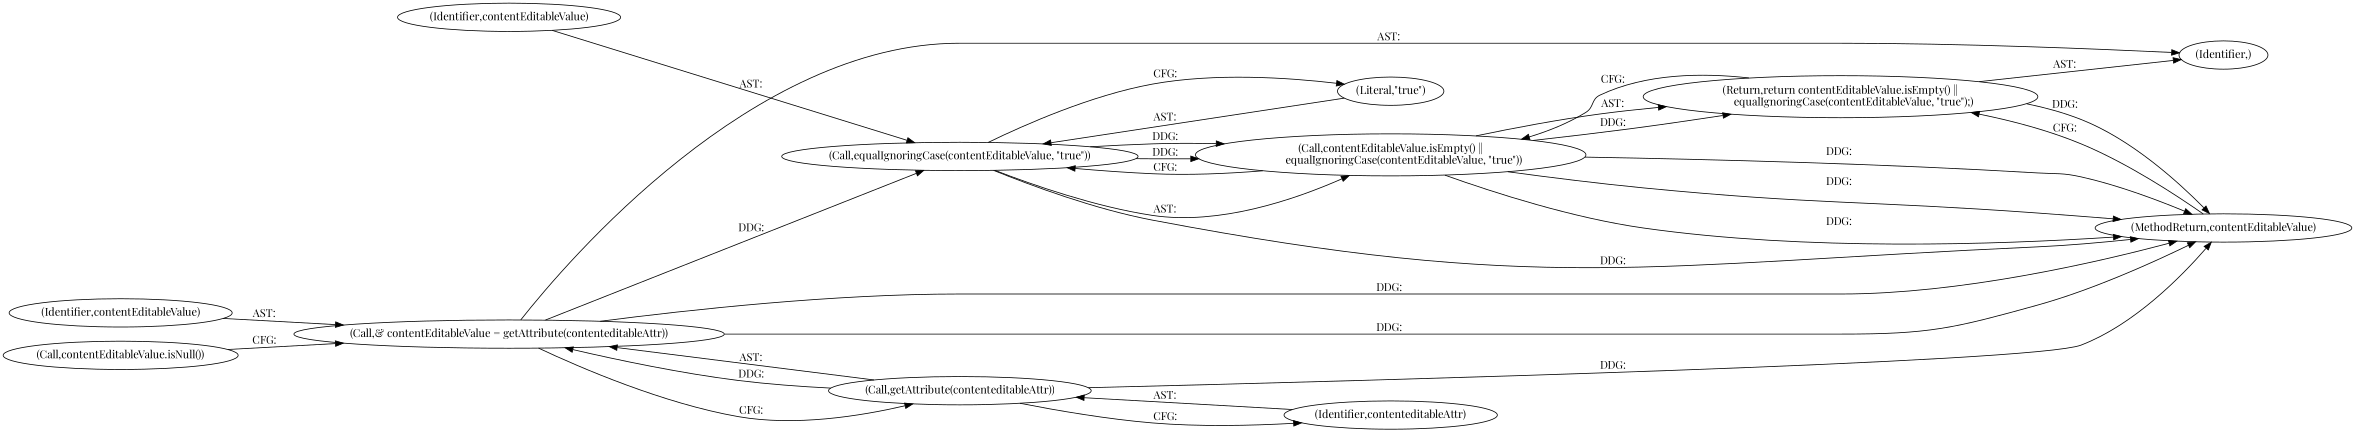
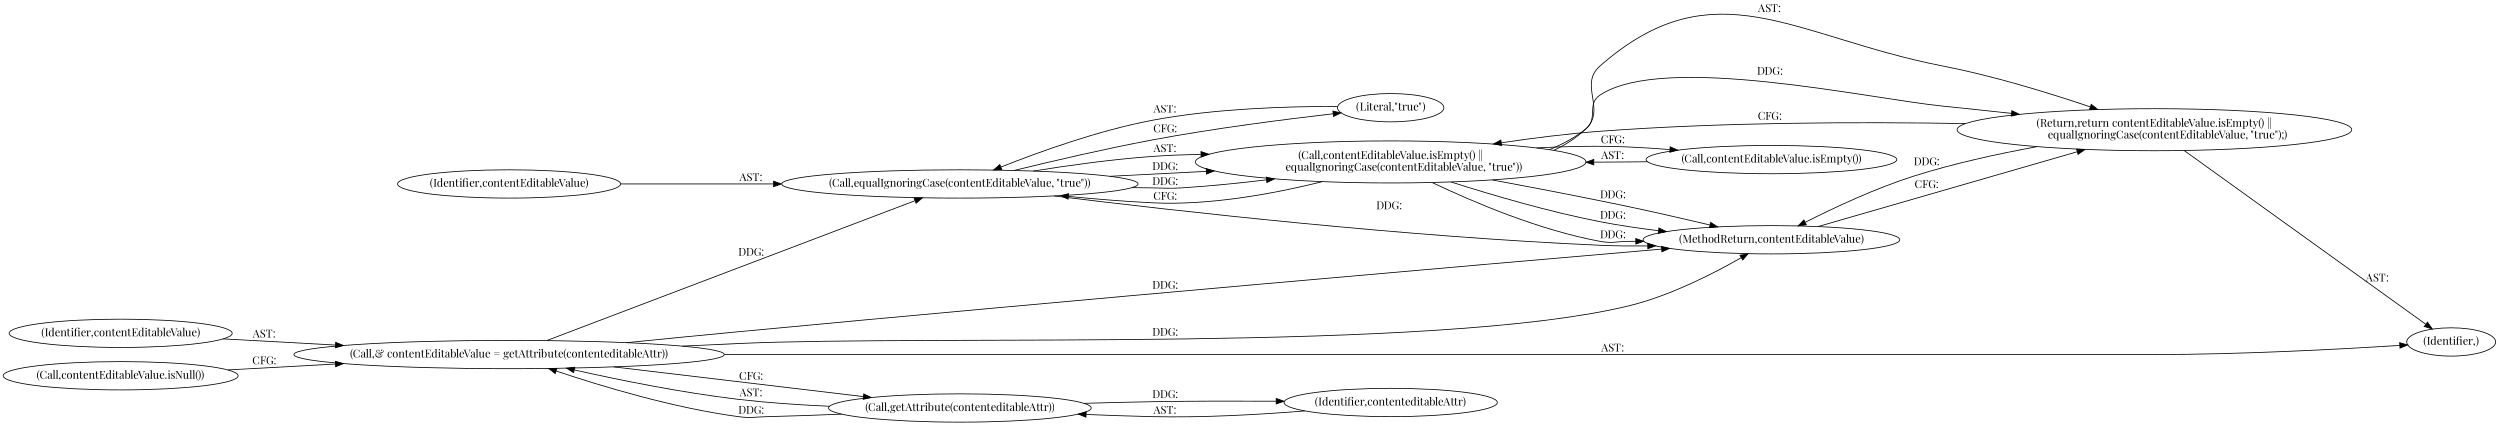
  digraph {
    fontname="Playfair Display"
    rankdir=LR
    node [fontname="Playfair Display"]
    edge [fontname="Playfair Display"]
    n1 [label="(Call,equalIgnoringCase(contentEditableValue, \"true\"))"]
    n2 [label="(Call,contentEditableValue.isEmpty() ||\n         equalIgnoringCase(contentEditableValue, \"true\"))"]
    n3 [label="(MethodReturn,contentEditableValue)"]
    n4 [label="(Literal,\"true\")"]
    n5 [label="(Return,return contentEditableValue.isEmpty() ||\n         equalIgnoringCase(contentEditableValue, \"true\");)"]
+   n6 [label="(Call,contentEditableValue.isEmpty())"]
    n7 [label="(Call,& contentEditableValue = getAttribute(contenteditableAttr))"]
    n8 [label="(Call,getAttribute(contenteditableAttr))"]
    n9 [label="(Identifier,)"]
    n10 [label="(Identifier,contenteditableAttr)"]
    n11 [label="(Identifier,contentEditableValue)"]
    n12 [label="(Identifier,contentEditableValue)"]
    n13 [label="(Call,contentEditableValue.isNull())"]
    n1 -> n2 [label="AST: "]
    n1 -> n2 [label="DDG: "]
    n1 -> n2 [label="DDG: "]
    n1 -> n3 [label="DDG: "]
    n1 -> n4 [label="CFG: "]
    n2 -> n1 [label="CFG: "]
    n2 -> n3 [label="DDG: "]
    n2 -> n3 [label="DDG: "]
    n2 -> n3 [label="DDG: "]
    n2 -> n5 [label="AST: "]
    n2 -> n5 [label="DDG: "]
+   n2 -> n6 [label="CFG: "]
    n3 -> n5 [label="CFG: "]
    n4 -> n1 [label="AST: "]
    n5 -> n2 [label="CFG: "]
    n5 -> n3 [label="DDG: "]
    n5 -> n9 [label="AST: "]
+   n6 -> n2 [label="AST: "]
    n7 -> n1 [label="DDG: "]
    n7 -> n3 [label="DDG: "]
    n7 -> n3 [label="DDG: "]
    n7 -> n8 [label="CFG: "]
    n7 -> n9 [label="AST: "]
-   n8 -> n3 [label="DDG: "]
    n8 -> n7 [label="AST: "]
    n8 -> n7 [label="DDG: "]
-   n8 -> n10 [label="CFG: "]
+   n8 -> n10 [label="DDG: "]
    n10 -> n8 [label="AST: "]
    n11 -> n1 [label="AST: "]
    n12 -> n7 [label="AST: "]
    n13 -> n7 [label="CFG: "]
  }
